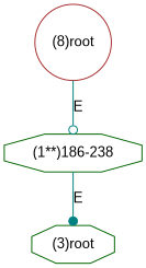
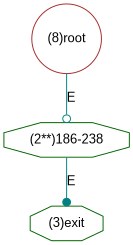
  digraph {
    fontname="Liberation Sans"
    node [color=darkgreen fontname="Liberation Sans" shape=octagon]
    edge [color=teal fontname="Liberation Sans"]
    n1 [color=brown label="(8)root" shape=circle]
-   n2 [label="(1**)186-238"]
-   n3 [label="(3)root"]
+   n2 [label="(2**)186-238"]
+   n3 [label="(3)exit"]
    n1 -> n2 [arrowhead=odot label=E]
    n2 -> n3 [arrowhead=dot label=E]
  }
